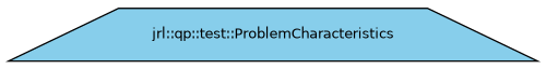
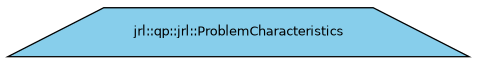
  digraph {
    rankdir=LR
-   n1 [color=black fillcolor=skyblue fontname=Helvetica fontsize=10 height=0.2 label="jrl::qp::test::ProblemCharacteristics" shape=trapezium style=filled width=0.4]
+   n1 [color=black fillcolor=skyblue fontname=Helvetica fontsize=10 height=0.2 label="jrl::qp::jrl::ProblemCharacteristics" shape=trapezium style=filled width=0.4]
  }
